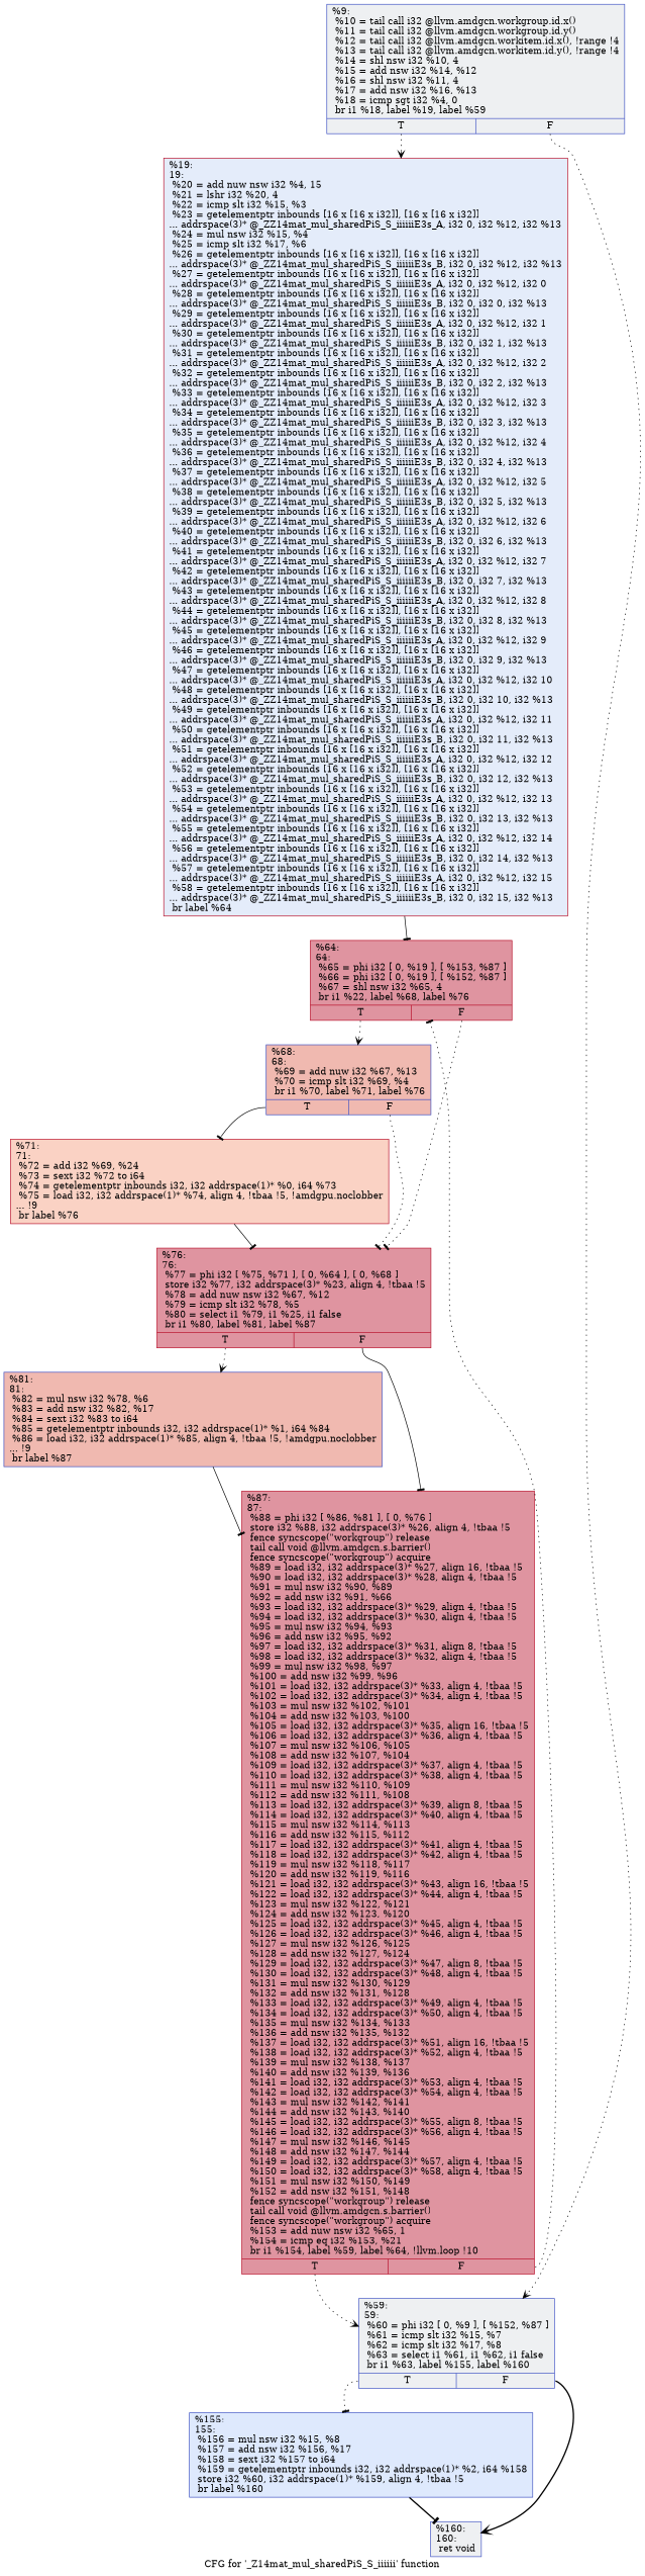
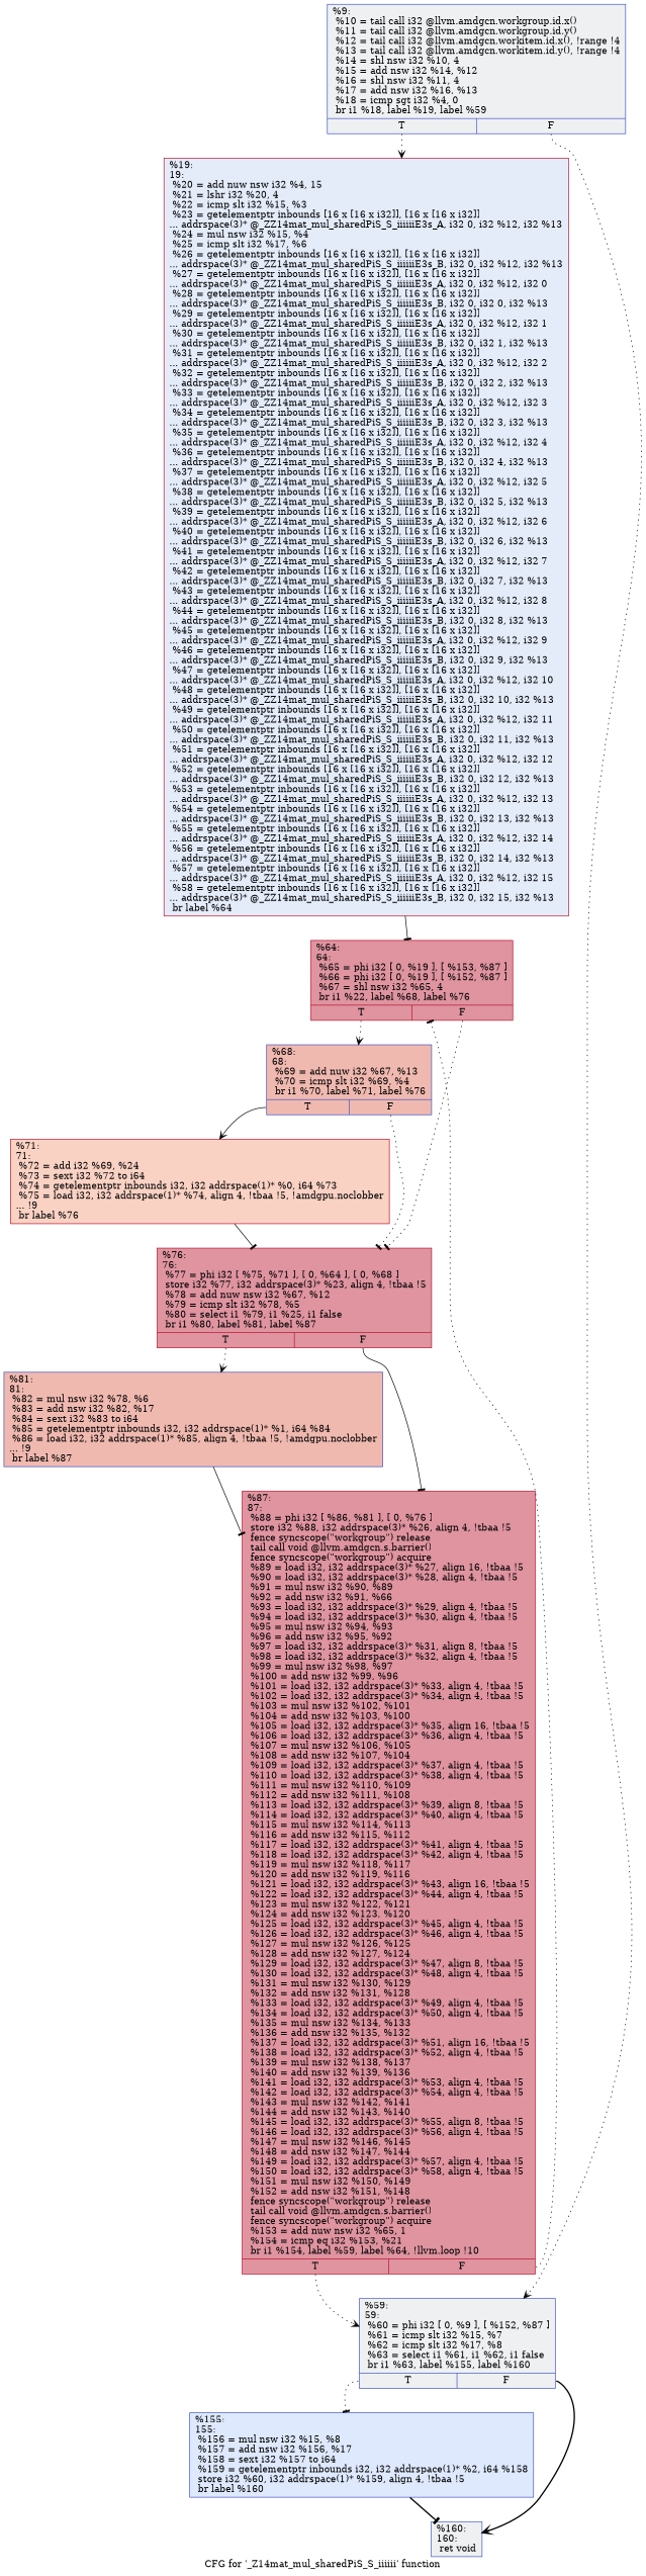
  digraph {
    label="CFG for '_Z14mat_mul_sharedPiS_S_iiiiii' function"
    node [color="#3d50c3ff" fillcolor="#d9dce170" shape=record style=filled]
    edge [arrowhead=tee style=dotted tailport=s0]
    n1 [label="{%9:\l  %10 = tail call i32 @llvm.amdgcn.workgroup.id.x()\l  %11 = tail call i32 @llvm.amdgcn.workgroup.id.y()\l  %12 = tail call i32 @llvm.amdgcn.workitem.id.x(), !range !4\l  %13 = tail call i32 @llvm.amdgcn.workitem.id.y(), !range !4\l  %14 = shl nsw i32 %10, 4\l  %15 = add nsw i32 %14, %12\l  %16 = shl nsw i32 %11, 4\l  %17 = add nsw i32 %16, %13\l  %18 = icmp sgt i32 %4, 0\l  br i1 %18, label %19, label %59\l|{<s0>T|<s1>F}}"]
    n2 [color="#b70d28ff" fillcolor="#c1d4f470" label="{%19:\l19:                                               \l  %20 = add nuw nsw i32 %4, 15\l  %21 = lshr i32 %20, 4\l  %22 = icmp slt i32 %15, %3\l  %23 = getelementptr inbounds [16 x [16 x i32]], [16 x [16 x i32]]\l... addrspace(3)* @_ZZ14mat_mul_sharedPiS_S_iiiiiiE3s_A, i32 0, i32 %12, i32 %13\l  %24 = mul nsw i32 %15, %4\l  %25 = icmp slt i32 %17, %6\l  %26 = getelementptr inbounds [16 x [16 x i32]], [16 x [16 x i32]]\l... addrspace(3)* @_ZZ14mat_mul_sharedPiS_S_iiiiiiE3s_B, i32 0, i32 %12, i32 %13\l  %27 = getelementptr inbounds [16 x [16 x i32]], [16 x [16 x i32]]\l... addrspace(3)* @_ZZ14mat_mul_sharedPiS_S_iiiiiiE3s_A, i32 0, i32 %12, i32 0\l  %28 = getelementptr inbounds [16 x [16 x i32]], [16 x [16 x i32]]\l... addrspace(3)* @_ZZ14mat_mul_sharedPiS_S_iiiiiiE3s_B, i32 0, i32 0, i32 %13\l  %29 = getelementptr inbounds [16 x [16 x i32]], [16 x [16 x i32]]\l... addrspace(3)* @_ZZ14mat_mul_sharedPiS_S_iiiiiiE3s_A, i32 0, i32 %12, i32 1\l  %30 = getelementptr inbounds [16 x [16 x i32]], [16 x [16 x i32]]\l... addrspace(3)* @_ZZ14mat_mul_sharedPiS_S_iiiiiiE3s_B, i32 0, i32 1, i32 %13\l  %31 = getelementptr inbounds [16 x [16 x i32]], [16 x [16 x i32]]\l... addrspace(3)* @_ZZ14mat_mul_sharedPiS_S_iiiiiiE3s_A, i32 0, i32 %12, i32 2\l  %32 = getelementptr inbounds [16 x [16 x i32]], [16 x [16 x i32]]\l... addrspace(3)* @_ZZ14mat_mul_sharedPiS_S_iiiiiiE3s_B, i32 0, i32 2, i32 %13\l  %33 = getelementptr inbounds [16 x [16 x i32]], [16 x [16 x i32]]\l... addrspace(3)* @_ZZ14mat_mul_sharedPiS_S_iiiiiiE3s_A, i32 0, i32 %12, i32 3\l  %34 = getelementptr inbounds [16 x [16 x i32]], [16 x [16 x i32]]\l... addrspace(3)* @_ZZ14mat_mul_sharedPiS_S_iiiiiiE3s_B, i32 0, i32 3, i32 %13\l  %35 = getelementptr inbounds [16 x [16 x i32]], [16 x [16 x i32]]\l... addrspace(3)* @_ZZ14mat_mul_sharedPiS_S_iiiiiiE3s_A, i32 0, i32 %12, i32 4\l  %36 = getelementptr inbounds [16 x [16 x i32]], [16 x [16 x i32]]\l... addrspace(3)* @_ZZ14mat_mul_sharedPiS_S_iiiiiiE3s_B, i32 0, i32 4, i32 %13\l  %37 = getelementptr inbounds [16 x [16 x i32]], [16 x [16 x i32]]\l... addrspace(3)* @_ZZ14mat_mul_sharedPiS_S_iiiiiiE3s_A, i32 0, i32 %12, i32 5\l  %38 = getelementptr inbounds [16 x [16 x i32]], [16 x [16 x i32]]\l... addrspace(3)* @_ZZ14mat_mul_sharedPiS_S_iiiiiiE3s_B, i32 0, i32 5, i32 %13\l  %39 = getelementptr inbounds [16 x [16 x i32]], [16 x [16 x i32]]\l... addrspace(3)* @_ZZ14mat_mul_sharedPiS_S_iiiiiiE3s_A, i32 0, i32 %12, i32 6\l  %40 = getelementptr inbounds [16 x [16 x i32]], [16 x [16 x i32]]\l... addrspace(3)* @_ZZ14mat_mul_sharedPiS_S_iiiiiiE3s_B, i32 0, i32 6, i32 %13\l  %41 = getelementptr inbounds [16 x [16 x i32]], [16 x [16 x i32]]\l... addrspace(3)* @_ZZ14mat_mul_sharedPiS_S_iiiiiiE3s_A, i32 0, i32 %12, i32 7\l  %42 = getelementptr inbounds [16 x [16 x i32]], [16 x [16 x i32]]\l... addrspace(3)* @_ZZ14mat_mul_sharedPiS_S_iiiiiiE3s_B, i32 0, i32 7, i32 %13\l  %43 = getelementptr inbounds [16 x [16 x i32]], [16 x [16 x i32]]\l... addrspace(3)* @_ZZ14mat_mul_sharedPiS_S_iiiiiiE3s_A, i32 0, i32 %12, i32 8\l  %44 = getelementptr inbounds [16 x [16 x i32]], [16 x [16 x i32]]\l... addrspace(3)* @_ZZ14mat_mul_sharedPiS_S_iiiiiiE3s_B, i32 0, i32 8, i32 %13\l  %45 = getelementptr inbounds [16 x [16 x i32]], [16 x [16 x i32]]\l... addrspace(3)* @_ZZ14mat_mul_sharedPiS_S_iiiiiiE3s_A, i32 0, i32 %12, i32 9\l  %46 = getelementptr inbounds [16 x [16 x i32]], [16 x [16 x i32]]\l... addrspace(3)* @_ZZ14mat_mul_sharedPiS_S_iiiiiiE3s_B, i32 0, i32 9, i32 %13\l  %47 = getelementptr inbounds [16 x [16 x i32]], [16 x [16 x i32]]\l... addrspace(3)* @_ZZ14mat_mul_sharedPiS_S_iiiiiiE3s_A, i32 0, i32 %12, i32 10\l  %48 = getelementptr inbounds [16 x [16 x i32]], [16 x [16 x i32]]\l... addrspace(3)* @_ZZ14mat_mul_sharedPiS_S_iiiiiiE3s_B, i32 0, i32 10, i32 %13\l  %49 = getelementptr inbounds [16 x [16 x i32]], [16 x [16 x i32]]\l... addrspace(3)* @_ZZ14mat_mul_sharedPiS_S_iiiiiiE3s_A, i32 0, i32 %12, i32 11\l  %50 = getelementptr inbounds [16 x [16 x i32]], [16 x [16 x i32]]\l... addrspace(3)* @_ZZ14mat_mul_sharedPiS_S_iiiiiiE3s_B, i32 0, i32 11, i32 %13\l  %51 = getelementptr inbounds [16 x [16 x i32]], [16 x [16 x i32]]\l... addrspace(3)* @_ZZ14mat_mul_sharedPiS_S_iiiiiiE3s_A, i32 0, i32 %12, i32 12\l  %52 = getelementptr inbounds [16 x [16 x i32]], [16 x [16 x i32]]\l... addrspace(3)* @_ZZ14mat_mul_sharedPiS_S_iiiiiiE3s_B, i32 0, i32 12, i32 %13\l  %53 = getelementptr inbounds [16 x [16 x i32]], [16 x [16 x i32]]\l... addrspace(3)* @_ZZ14mat_mul_sharedPiS_S_iiiiiiE3s_A, i32 0, i32 %12, i32 13\l  %54 = getelementptr inbounds [16 x [16 x i32]], [16 x [16 x i32]]\l... addrspace(3)* @_ZZ14mat_mul_sharedPiS_S_iiiiiiE3s_B, i32 0, i32 13, i32 %13\l  %55 = getelementptr inbounds [16 x [16 x i32]], [16 x [16 x i32]]\l... addrspace(3)* @_ZZ14mat_mul_sharedPiS_S_iiiiiiE3s_A, i32 0, i32 %12, i32 14\l  %56 = getelementptr inbounds [16 x [16 x i32]], [16 x [16 x i32]]\l... addrspace(3)* @_ZZ14mat_mul_sharedPiS_S_iiiiiiE3s_B, i32 0, i32 14, i32 %13\l  %57 = getelementptr inbounds [16 x [16 x i32]], [16 x [16 x i32]]\l... addrspace(3)* @_ZZ14mat_mul_sharedPiS_S_iiiiiiE3s_A, i32 0, i32 %12, i32 15\l  %58 = getelementptr inbounds [16 x [16 x i32]], [16 x [16 x i32]]\l... addrspace(3)* @_ZZ14mat_mul_sharedPiS_S_iiiiiiE3s_B, i32 0, i32 15, i32 %13\l  br label %64\l}"]
    n3 [label="{%59:\l59:                                               \l  %60 = phi i32 [ 0, %9 ], [ %152, %87 ]\l  %61 = icmp slt i32 %15, %7\l  %62 = icmp slt i32 %17, %8\l  %63 = select i1 %61, i1 %62, i1 false\l  br i1 %63, label %155, label %160\l|{<s0>T|<s1>F}}"]
    n4 [color="#b70d28ff" fillcolor="#b70d2870" label="{%64:\l64:                                               \l  %65 = phi i32 [ 0, %19 ], [ %153, %87 ]\l  %66 = phi i32 [ 0, %19 ], [ %152, %87 ]\l  %67 = shl nsw i32 %65, 4\l  br i1 %22, label %68, label %76\l|{<s0>T|<s1>F}}"]
    n5 [fillcolor="#b5cdfa70" label="{%155:\l155:                                              \l  %156 = mul nsw i32 %15, %8\l  %157 = add nsw i32 %156, %17\l  %158 = sext i32 %157 to i64\l  %159 = getelementptr inbounds i32, i32 addrspace(1)* %2, i64 %158\l  store i32 %60, i32 addrspace(1)* %159, align 4, !tbaa !5\l  br label %160\l}"]
    n6 [label="{%160:\l160:                                              \l  ret void\l}"]
    n7 [fillcolor="#de614d70" label="{%68:\l68:                                               \l  %69 = add nuw i32 %67, %13\l  %70 = icmp slt i32 %69, %4\l  br i1 %70, label %71, label %76\l|{<s0>T|<s1>F}}"]
    n8 [color="#b70d28ff" fillcolor="#b70d2870" label="{%76:\l76:                                               \l  %77 = phi i32 [ %75, %71 ], [ 0, %64 ], [ 0, %68 ]\l  store i32 %77, i32 addrspace(3)* %23, align 4, !tbaa !5\l  %78 = add nuw nsw i32 %67, %12\l  %79 = icmp slt i32 %78, %5\l  %80 = select i1 %79, i1 %25, i1 false\l  br i1 %80, label %81, label %87\l|{<s0>T|<s1>F}}"]
    n9 [color="#b70d28ff" fillcolor="#f4987a70" label="{%71:\l71:                                               \l  %72 = add i32 %69, %24\l  %73 = sext i32 %72 to i64\l  %74 = getelementptr inbounds i32, i32 addrspace(1)* %0, i64 %73\l  %75 = load i32, i32 addrspace(1)* %74, align 4, !tbaa !5, !amdgpu.noclobber\l... !9\l  br label %76\l}"]
    n10 [fillcolor="#de614d70" label="{%81:\l81:                                               \l  %82 = mul nsw i32 %78, %6\l  %83 = add nsw i32 %82, %17\l  %84 = sext i32 %83 to i64\l  %85 = getelementptr inbounds i32, i32 addrspace(1)* %1, i64 %84\l  %86 = load i32, i32 addrspace(1)* %85, align 4, !tbaa !5, !amdgpu.noclobber\l... !9\l  br label %87\l}"]
    n11 [color="#b70d28ff" fillcolor="#b70d2870" label="{%87:\l87:                                               \l  %88 = phi i32 [ %86, %81 ], [ 0, %76 ]\l  store i32 %88, i32 addrspace(3)* %26, align 4, !tbaa !5\l  fence syncscope(\"workgroup\") release\l  tail call void @llvm.amdgcn.s.barrier()\l  fence syncscope(\"workgroup\") acquire\l  %89 = load i32, i32 addrspace(3)* %27, align 16, !tbaa !5\l  %90 = load i32, i32 addrspace(3)* %28, align 4, !tbaa !5\l  %91 = mul nsw i32 %90, %89\l  %92 = add nsw i32 %91, %66\l  %93 = load i32, i32 addrspace(3)* %29, align 4, !tbaa !5\l  %94 = load i32, i32 addrspace(3)* %30, align 4, !tbaa !5\l  %95 = mul nsw i32 %94, %93\l  %96 = add nsw i32 %95, %92\l  %97 = load i32, i32 addrspace(3)* %31, align 8, !tbaa !5\l  %98 = load i32, i32 addrspace(3)* %32, align 4, !tbaa !5\l  %99 = mul nsw i32 %98, %97\l  %100 = add nsw i32 %99, %96\l  %101 = load i32, i32 addrspace(3)* %33, align 4, !tbaa !5\l  %102 = load i32, i32 addrspace(3)* %34, align 4, !tbaa !5\l  %103 = mul nsw i32 %102, %101\l  %104 = add nsw i32 %103, %100\l  %105 = load i32, i32 addrspace(3)* %35, align 16, !tbaa !5\l  %106 = load i32, i32 addrspace(3)* %36, align 4, !tbaa !5\l  %107 = mul nsw i32 %106, %105\l  %108 = add nsw i32 %107, %104\l  %109 = load i32, i32 addrspace(3)* %37, align 4, !tbaa !5\l  %110 = load i32, i32 addrspace(3)* %38, align 4, !tbaa !5\l  %111 = mul nsw i32 %110, %109\l  %112 = add nsw i32 %111, %108\l  %113 = load i32, i32 addrspace(3)* %39, align 8, !tbaa !5\l  %114 = load i32, i32 addrspace(3)* %40, align 4, !tbaa !5\l  %115 = mul nsw i32 %114, %113\l  %116 = add nsw i32 %115, %112\l  %117 = load i32, i32 addrspace(3)* %41, align 4, !tbaa !5\l  %118 = load i32, i32 addrspace(3)* %42, align 4, !tbaa !5\l  %119 = mul nsw i32 %118, %117\l  %120 = add nsw i32 %119, %116\l  %121 = load i32, i32 addrspace(3)* %43, align 16, !tbaa !5\l  %122 = load i32, i32 addrspace(3)* %44, align 4, !tbaa !5\l  %123 = mul nsw i32 %122, %121\l  %124 = add nsw i32 %123, %120\l  %125 = load i32, i32 addrspace(3)* %45, align 4, !tbaa !5\l  %126 = load i32, i32 addrspace(3)* %46, align 4, !tbaa !5\l  %127 = mul nsw i32 %126, %125\l  %128 = add nsw i32 %127, %124\l  %129 = load i32, i32 addrspace(3)* %47, align 8, !tbaa !5\l  %130 = load i32, i32 addrspace(3)* %48, align 4, !tbaa !5\l  %131 = mul nsw i32 %130, %129\l  %132 = add nsw i32 %131, %128\l  %133 = load i32, i32 addrspace(3)* %49, align 4, !tbaa !5\l  %134 = load i32, i32 addrspace(3)* %50, align 4, !tbaa !5\l  %135 = mul nsw i32 %134, %133\l  %136 = add nsw i32 %135, %132\l  %137 = load i32, i32 addrspace(3)* %51, align 16, !tbaa !5\l  %138 = load i32, i32 addrspace(3)* %52, align 4, !tbaa !5\l  %139 = mul nsw i32 %138, %137\l  %140 = add nsw i32 %139, %136\l  %141 = load i32, i32 addrspace(3)* %53, align 4, !tbaa !5\l  %142 = load i32, i32 addrspace(3)* %54, align 4, !tbaa !5\l  %143 = mul nsw i32 %142, %141\l  %144 = add nsw i32 %143, %140\l  %145 = load i32, i32 addrspace(3)* %55, align 8, !tbaa !5\l  %146 = load i32, i32 addrspace(3)* %56, align 4, !tbaa !5\l  %147 = mul nsw i32 %146, %145\l  %148 = add nsw i32 %147, %144\l  %149 = load i32, i32 addrspace(3)* %57, align 4, !tbaa !5\l  %150 = load i32, i32 addrspace(3)* %58, align 4, !tbaa !5\l  %151 = mul nsw i32 %150, %149\l  %152 = add nsw i32 %151, %148\l  fence syncscope(\"workgroup\") release\l  tail call void @llvm.amdgcn.s.barrier()\l  fence syncscope(\"workgroup\") acquire\l  %153 = add nuw nsw i32 %65, 1\l  %154 = icmp eq i32 %153, %21\l  br i1 %154, label %59, label %64, !llvm.loop !10\l|{<s0>T|<s1>F}}"]
    n1 -> n2 [arrowhead=vee]
    n1 -> n3 [arrowhead=vee tailport=s1]
    n2 -> n4 [style=solid]
    n3 -> n5
    n3 -> n6 [arrowhead=vee style=bold tailport=s1]
    n4 -> n7 [arrowhead=vee]
    n4 -> n8 [tailport=s1]
    n5 -> n6 [style=bold]
    n7 -> n8 [tailport=s1]
-   n7 -> n9 [style=solid]
+   n7 -> n9 [arrowhead=vee style=solid]
    n8 -> n10 [arrowhead=vee]
    n8 -> n11 [style=solid tailport=s1]
    n9 -> n8 [style=solid]
    n10 -> n11 [style=solid]
    n11 -> n3 [arrowhead=vee]
    n11 -> n4 [tailport=s1]
  }
